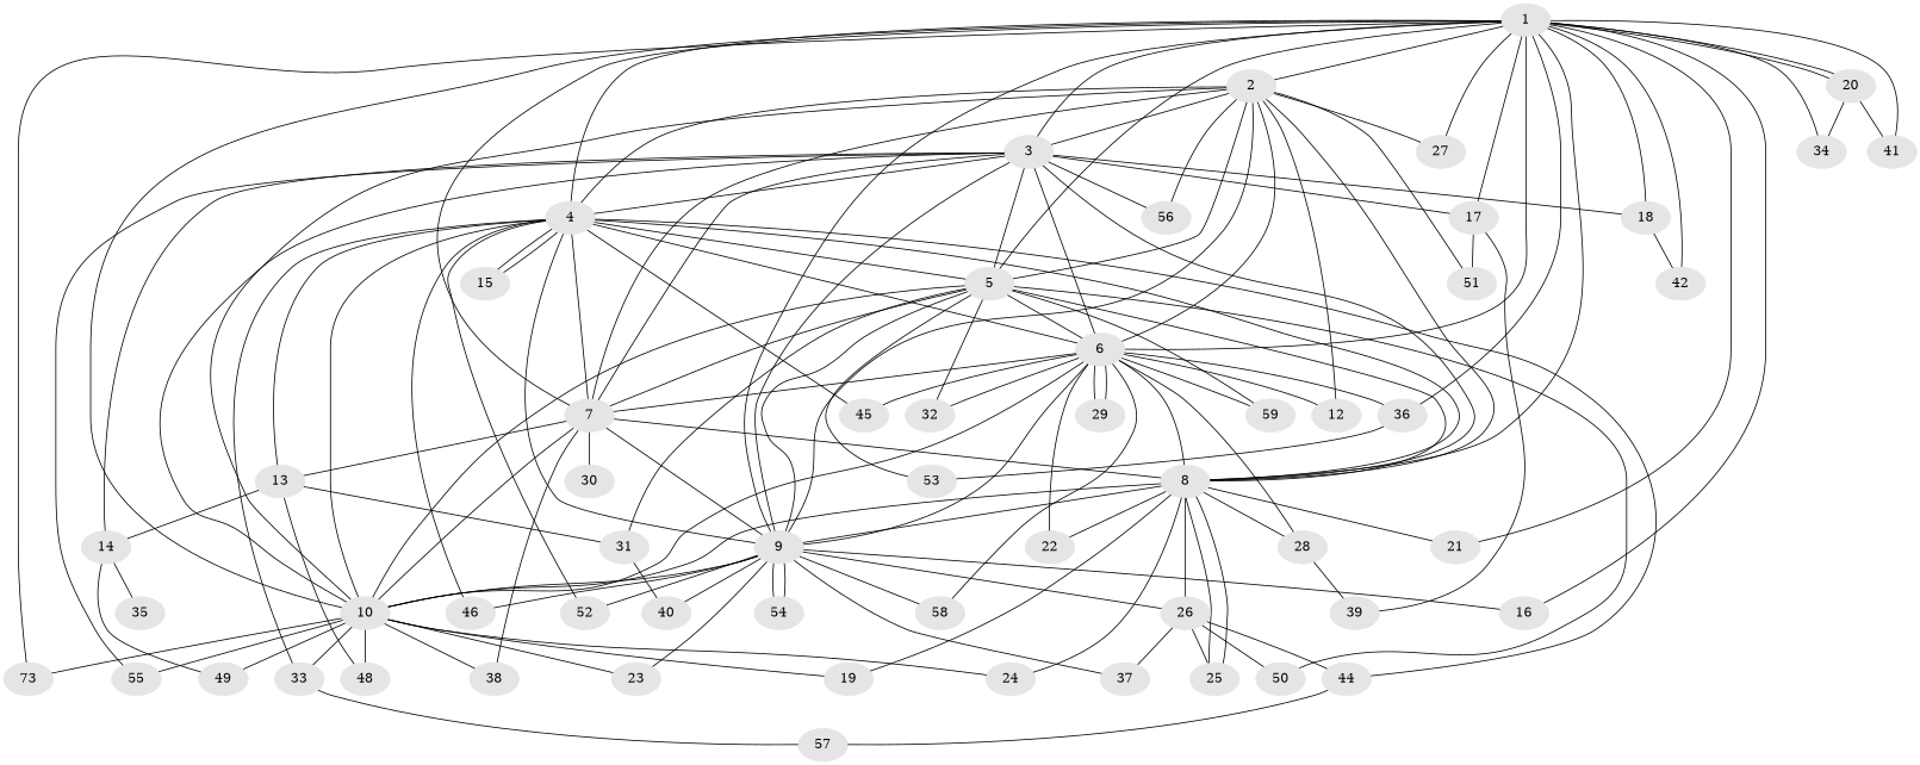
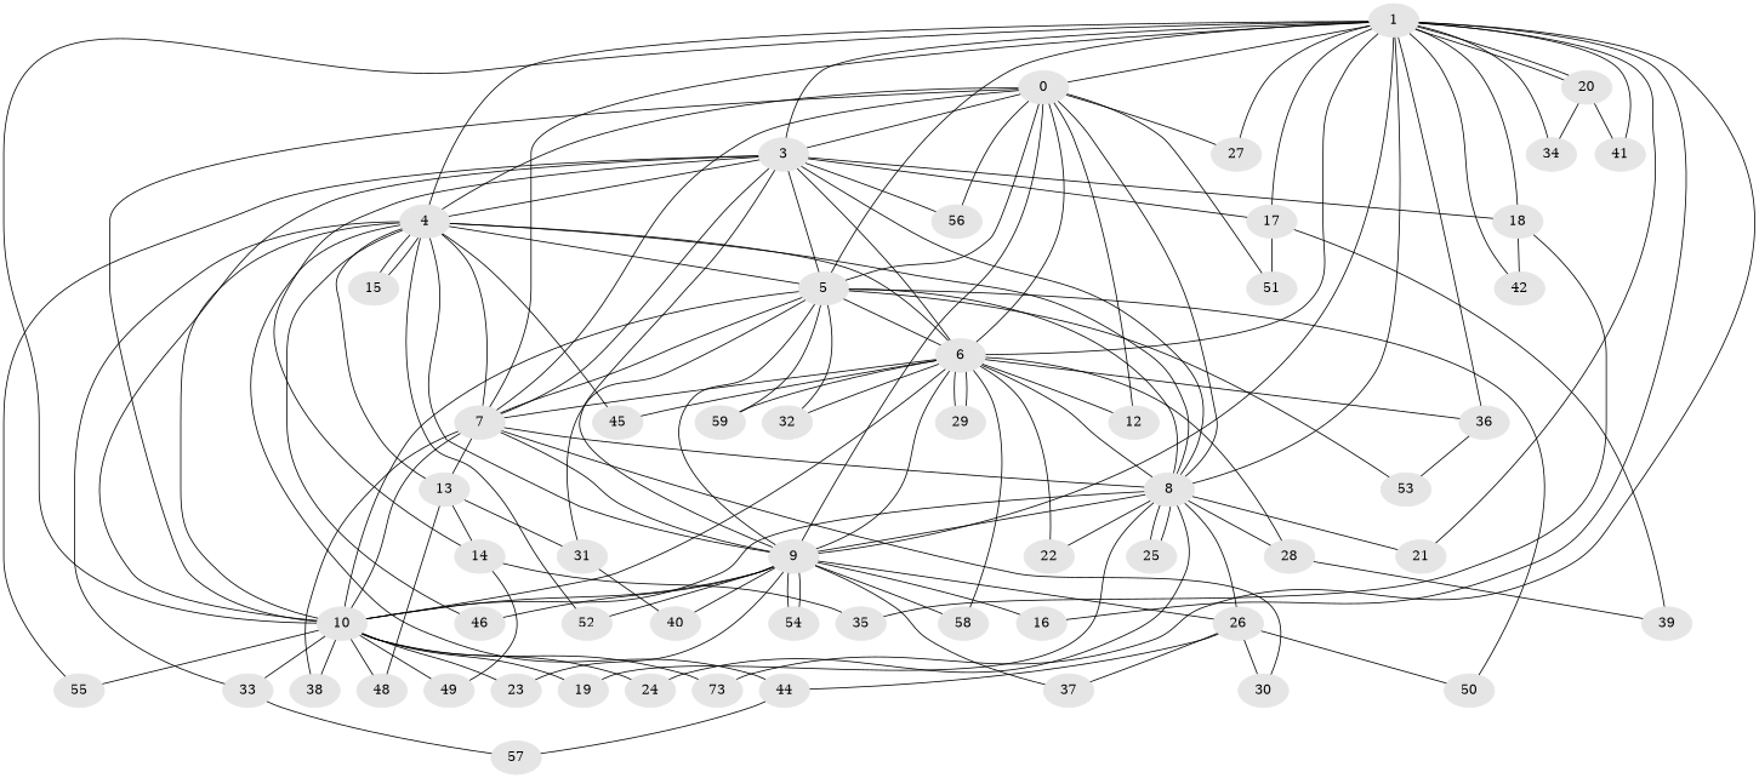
  graph {
    node [color=gray90 style=filled]
    1
-   2
+   2 [label=0]
    3
    4
    5
    6
    7
    8
    9
    10
    16
    17
    18
    20
    21
    27
    34
    36
    41
    42
    n21 [label=73]
    12
    51
    56
    14
    55
    13
    15
    33
    44
    45
    46
    52
    31
    32
    50
    53
    59
    22
    28
    29
    58
    30
    38
    19
    24
    25
    26
    23
    37
    40
    54
    48
    49
    39
    35
    57
    1 -- 2
    1 -- 3
    1 -- 4
    1 -- 5
    1 -- 6
    1 -- 7
    1 -- 8
    1 -- 9
    1 -- 10
    1 -- 16
    1 -- 17
    1 -- 18
    1 -- 20
    1 -- 20
    1 -- 21
    1 -- 27
    1 -- 34
    1 -- 36
    1 -- 41
    1 -- 42
    1 -- n21
    2 -- 3
    2 -- 4
    2 -- 5
    2 -- 6
    2 -- 7
    2 -- 8
    2 -- 9
    2 -- 10
    2 -- 27
    2 -- 12
    2 -- 51
    2 -- 56
    3 -- 4
    3 -- 5
    3 -- 6
    3 -- 7
    3 -- 8
    3 -- 9
    3 -- 10
    3 -- 17
    3 -- 18
    3 -- 56
    3 -- 14
    3 -- 55
    4 -- 5
    4 -- 6
    4 -- 7
    4 -- 8
    4 -- 9
    4 -- 10
    4 -- 13
    4 -- 15
    4 -- 15
    4 -- 33
    4 -- 44
    4 -- 45
    4 -- 46
    4 -- 52
    5 -- 6
    5 -- 7
    5 -- 8
    5 -- 9
    5 -- 10
    5 -- 31
    5 -- 32
    5 -- 50
    5 -- 53
    5 -- 59
    6 -- 7
    6 -- 8
    6 -- 9
    6 -- 10
    6 -- 36
    6 -- 12
    6 -- 45
    6 -- 32
    6 -- 59
    6 -- 22
    6 -- 28
    6 -- 29
    6 -- 29
    6 -- 58
    7 -- 8
    7 -- 9
    7 -- 10
    7 -- 13
    7 -- 30
    7 -- 38
    8 -- 9
    8 -- 10
    8 -- 21
    8 -- 22
    8 -- 28
    8 -- 19
    8 -- 24
    8 -- 25
    8 -- 25
    8 -- 26
    9 -- 10
    9 -- 16
    9 -- 46
    9 -- 52
    9 -- 58
    9 -- 26
    9 -- 23
    9 -- 37
    9 -- 40
    9 -- 54
    9 -- 54
    10 -- n21
    10 -- 55
    10 -- 33
    10 -- 38
    10 -- 19
    10 -- 24
    10 -- 23
    10 -- 48
    10 -- 49
    17 -- 51
    17 -- 39
    18 -- 42
+   18 -- 35
    20 -- 34
    20 -- 41
    36 -- 53
    14 -- 49
    14 -- 35
    13 -- 14
    13 -- 31
    13 -- 48
    33 -- 57
    44 -- 57
    31 -- 40
    28 -- 39
    26 -- 44
    26 -- 50
-   26 -- 25
+   26 -- 30
    26 -- 37
  }
